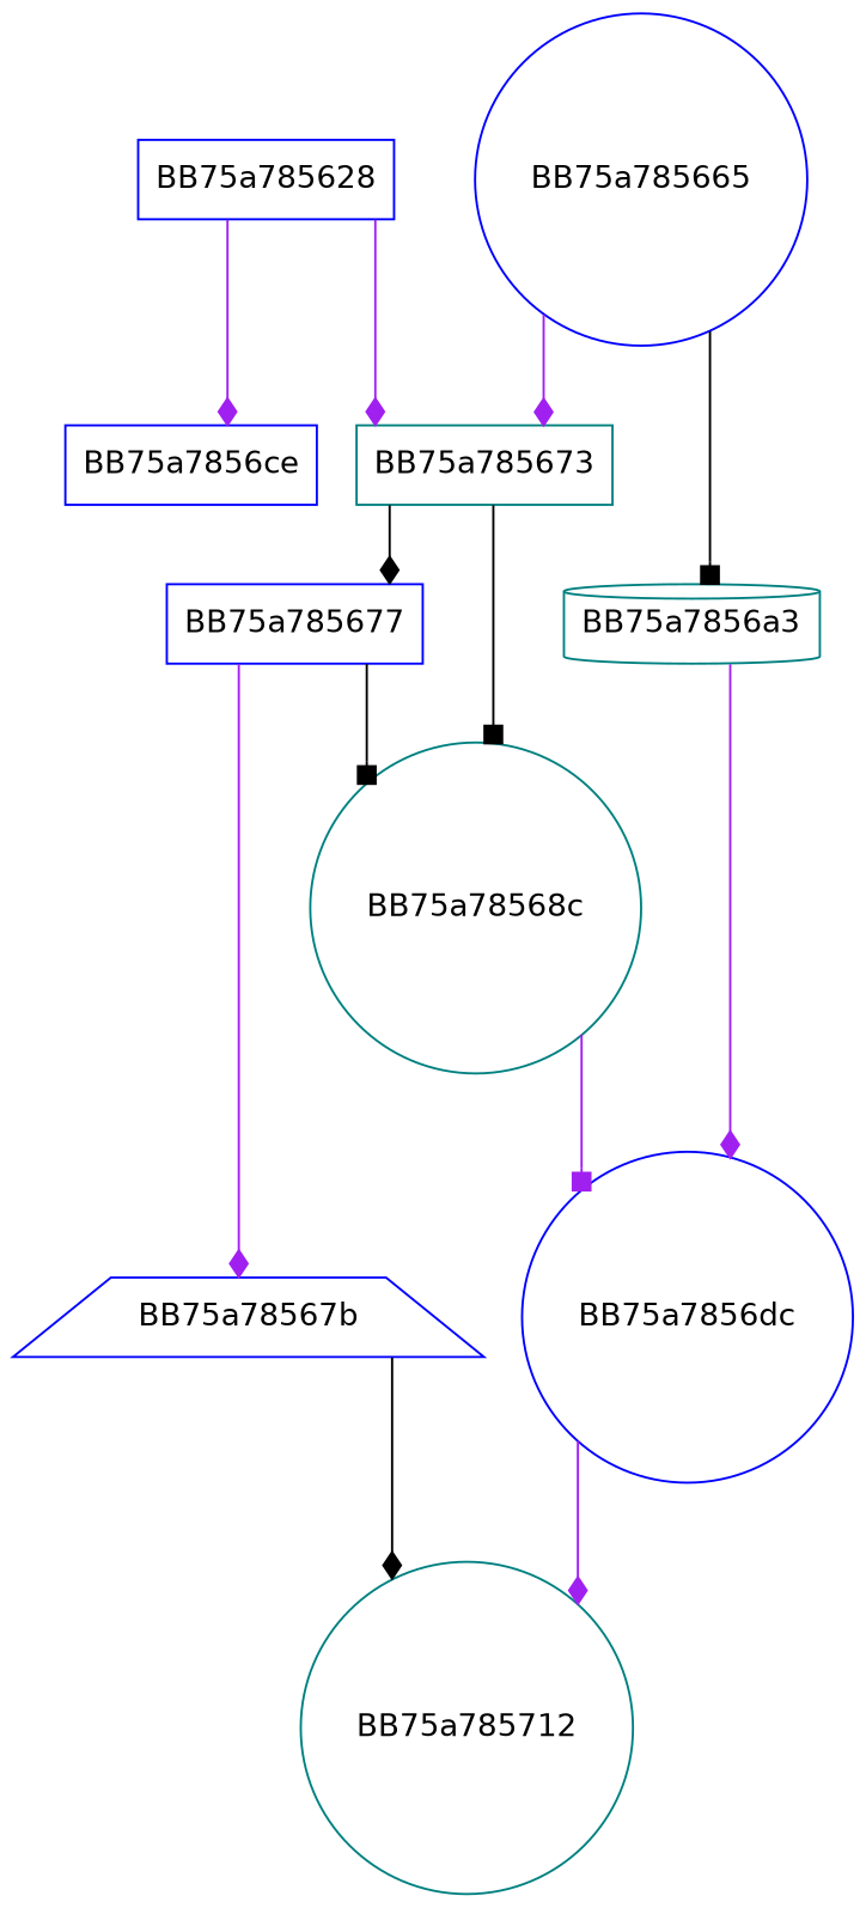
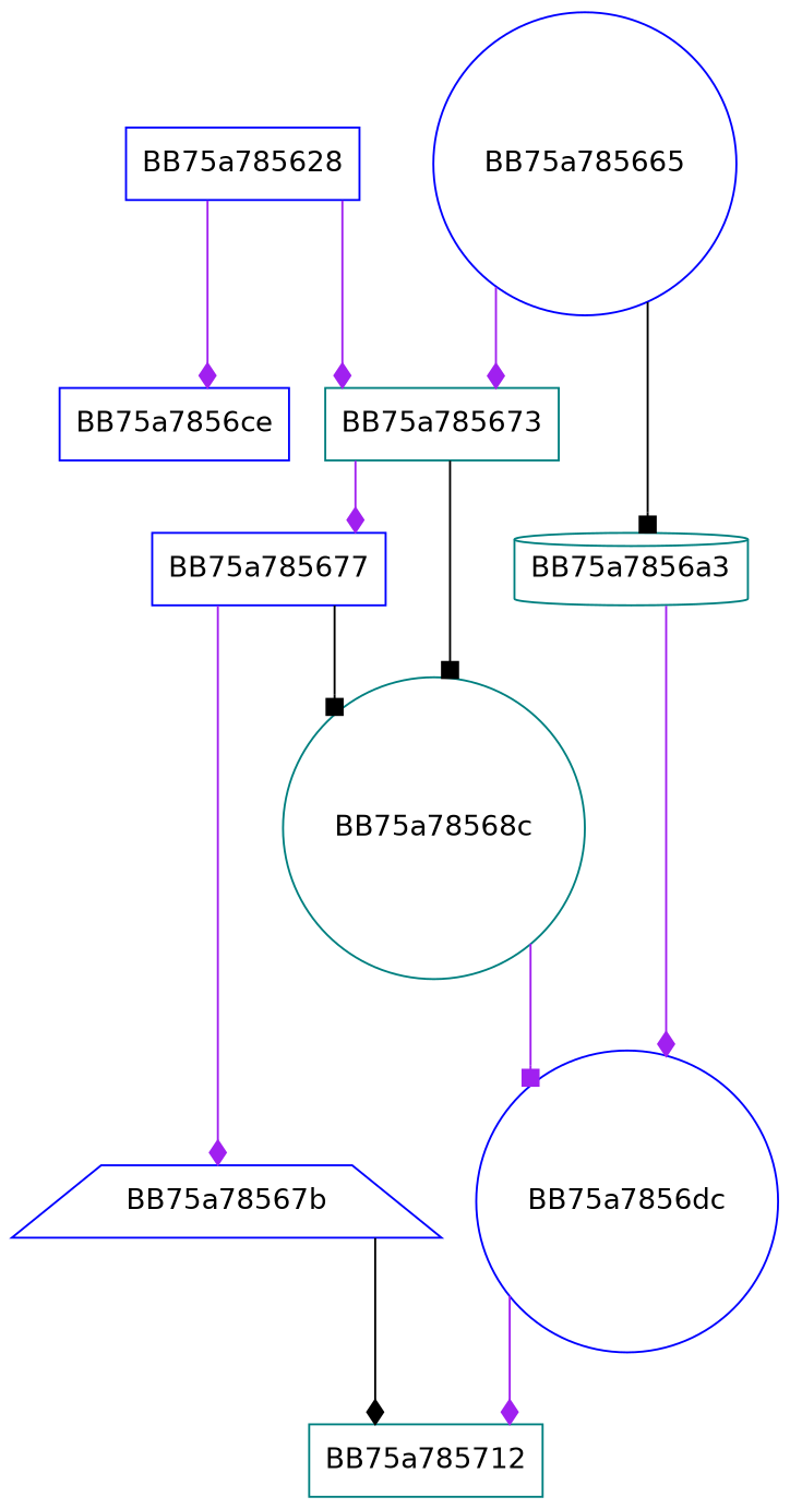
  digraph {
    fontname="DejaVu Sans"
    splines=ortho
    node [color=blue fontname="DejaVu Sans" shape=box]
    edge [arrowhead=diamond color=purple fontname="DejaVu Sans"]
    BB75a785628
    BB75a7856ce
    BB75a785673 [color=teal]
    BB75a785665 [shape=circle]
    BB75a7856a3 [color=teal shape=cylinder]
    BB75a7856dc [shape=circle]
-   BB75a785712 [color=teal shape=circle]
+   BB75a785712 [color=teal]
    BB75a78568c [color=teal shape=circle]
    BB75a785677
    BB75a78567b [shape=trapezium]
    BB75a785628 -> BB75a7856ce
    BB75a785628 -> BB75a785673
    BB75a785673 -> BB75a78568c [arrowhead=box color=black]
-   BB75a785673 -> BB75a785677 [color=black]
+   BB75a785673 -> BB75a785677
    BB75a785665 -> BB75a785673
    BB75a785665 -> BB75a7856a3 [arrowhead=box color=black]
    BB75a7856a3 -> BB75a7856dc
    BB75a7856dc -> BB75a785712
    BB75a78568c -> BB75a7856dc [arrowhead=box]
    BB75a785677 -> BB75a78568c [arrowhead=box color=black]
    BB75a785677 -> BB75a78567b
    BB75a78567b -> BB75a785712 [color=black]
  }
